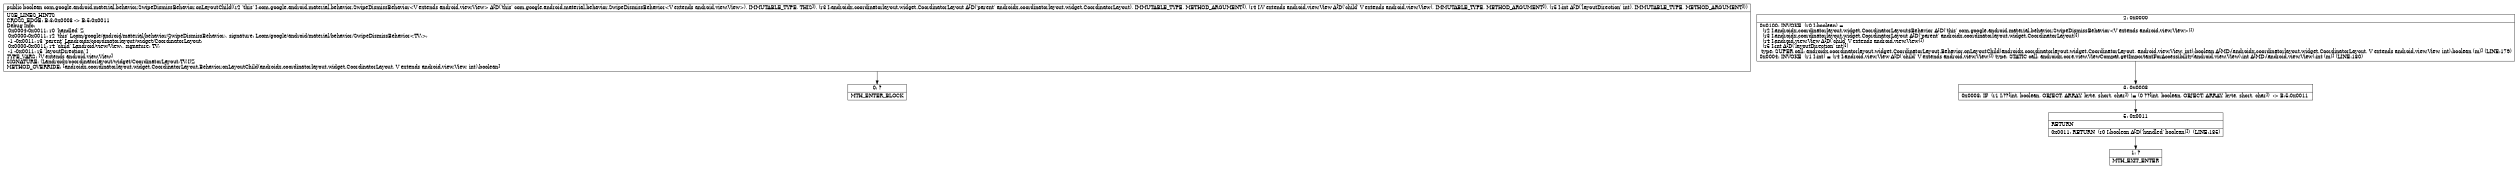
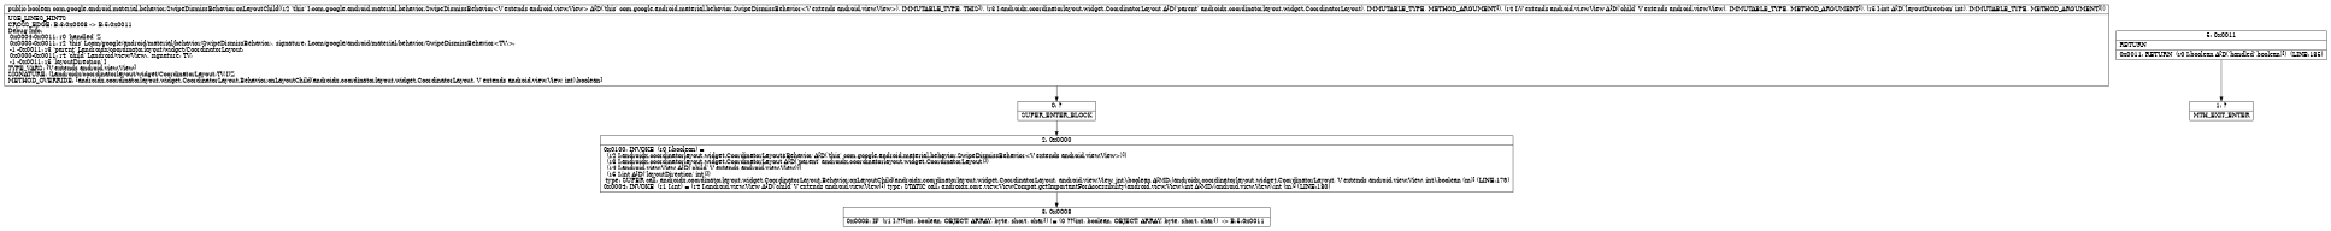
  digraph {
    node [shape=record]
-   n1 [label="{0\:\ ?|MTH_ENTER_BLOCK\l}"]
+   n1 [label="{0\:\ ?|SUPER_ENTER_BLOCK\l}"]
    n2 [label="{2\:\ 0x0000|0x0100: INVOKE  (r0 I:boolean) = \l  (r2 I:androidx.coordinatorlayout.widget.CoordinatorLayout$Behavior A[D('this' com.google.android.material.behavior.SwipeDismissBehavior\<V extends android.view.View\>)])\l  (r3 I:androidx.coordinatorlayout.widget.CoordinatorLayout A[D('parent' androidx.coordinatorlayout.widget.CoordinatorLayout)])\l  (r4 I:android.view.View A[D('child' V extends android.view.View)])\l  (r5 I:int A[D('layoutDirection' int)])\l type: SUPER call: androidx.coordinatorlayout.widget.CoordinatorLayout.Behavior.onLayoutChild(androidx.coordinatorlayout.widget.CoordinatorLayout, android.view.View, int):boolean A[MD:(androidx.coordinatorlayout.widget.CoordinatorLayout, V extends android.view.View, int):boolean (m)] (LINE:179)\l0x0004: INVOKE  (r1 I:int) = (r4 I:android.view.View A[D('child' V extends android.view.View)]) type: STATIC call: androidx.core.view.ViewCompat.getImportantForAccessibility(android.view.View):int A[MD:(android.view.View):int (m)] (LINE:180)\l}"]
    n3 [label="{3\:\ 0x0008|0x0008: IF  (r1 I:??[int, boolean, OBJECT, ARRAY, byte, short, char]) != (0 ??[int, boolean, OBJECT, ARRAY, byte, short, char])  \-\> B:5:0x0011 \l}"]
    n4 [label="{5\:\ 0x0011|RETURN\l|0x0011: RETURN  (r0 I:boolean A[D('handled' boolean)])  (LINE:185)\l}"]
    n5 [label="{1\:\ ?|MTH_EXIT_ENTER\l}"]
    n6 [label="{public boolean com.google.android.material.behavior.SwipeDismissBehavior.onLayoutChild((r2 'this' I:com.google.android.material.behavior.SwipeDismissBehavior\<V extends android.view.View\> A[D('this' com.google.android.material.behavior.SwipeDismissBehavior\<V extends android.view.View\>), IMMUTABLE_TYPE, THIS]), (r3 I:androidx.coordinatorlayout.widget.CoordinatorLayout A[D('parent' androidx.coordinatorlayout.widget.CoordinatorLayout), IMMUTABLE_TYPE, METHOD_ARGUMENT]), (r4 I:V extends android.view.View A[D('child' V extends android.view.View), IMMUTABLE_TYPE, METHOD_ARGUMENT]), (r5 I:int A[D('layoutDirection' int), IMMUTABLE_TYPE, METHOD_ARGUMENT]))  | USE_LINES_HINTS\lCROSS_EDGE: B:3:0x0008 \-\> B:5:0x0011\lDebug Info:\l  0x0004\-0x0011: r0 'handled' Z\l  0x0000\-0x0011: r2 'this' Lcom\/google\/android\/material\/behavior\/SwipeDismissBehavior;, signature: Lcom\/google\/android\/material\/behavior\/SwipeDismissBehavior\<TV;\>;\l  \-1 \-0x0011: r3 'parent' Landroidx\/coordinatorlayout\/widget\/CoordinatorLayout;\l  0x0000\-0x0011: r4 'child' Landroid\/view\/View;, signature: TV;\l  \-1 \-0x0011: r5 'layoutDirection' I\lTYPE_VARS: [V extends android.view.View]\lSIGNATURE: (Landroidx\/coordinatorlayout\/widget\/CoordinatorLayout;TV;I)Z\lMETHOD_OVERRIDE: [androidx.coordinatorlayout.widget.CoordinatorLayout.Behavior.onLayoutChild(androidx.coordinatorlayout.widget.CoordinatorLayout, V extends android.view.View, int):boolean]\l}"]
+   n1 -> n2
    n2 -> n3
-   n3 -> n4
    n4 -> n5
    n6 -> n1
  }
